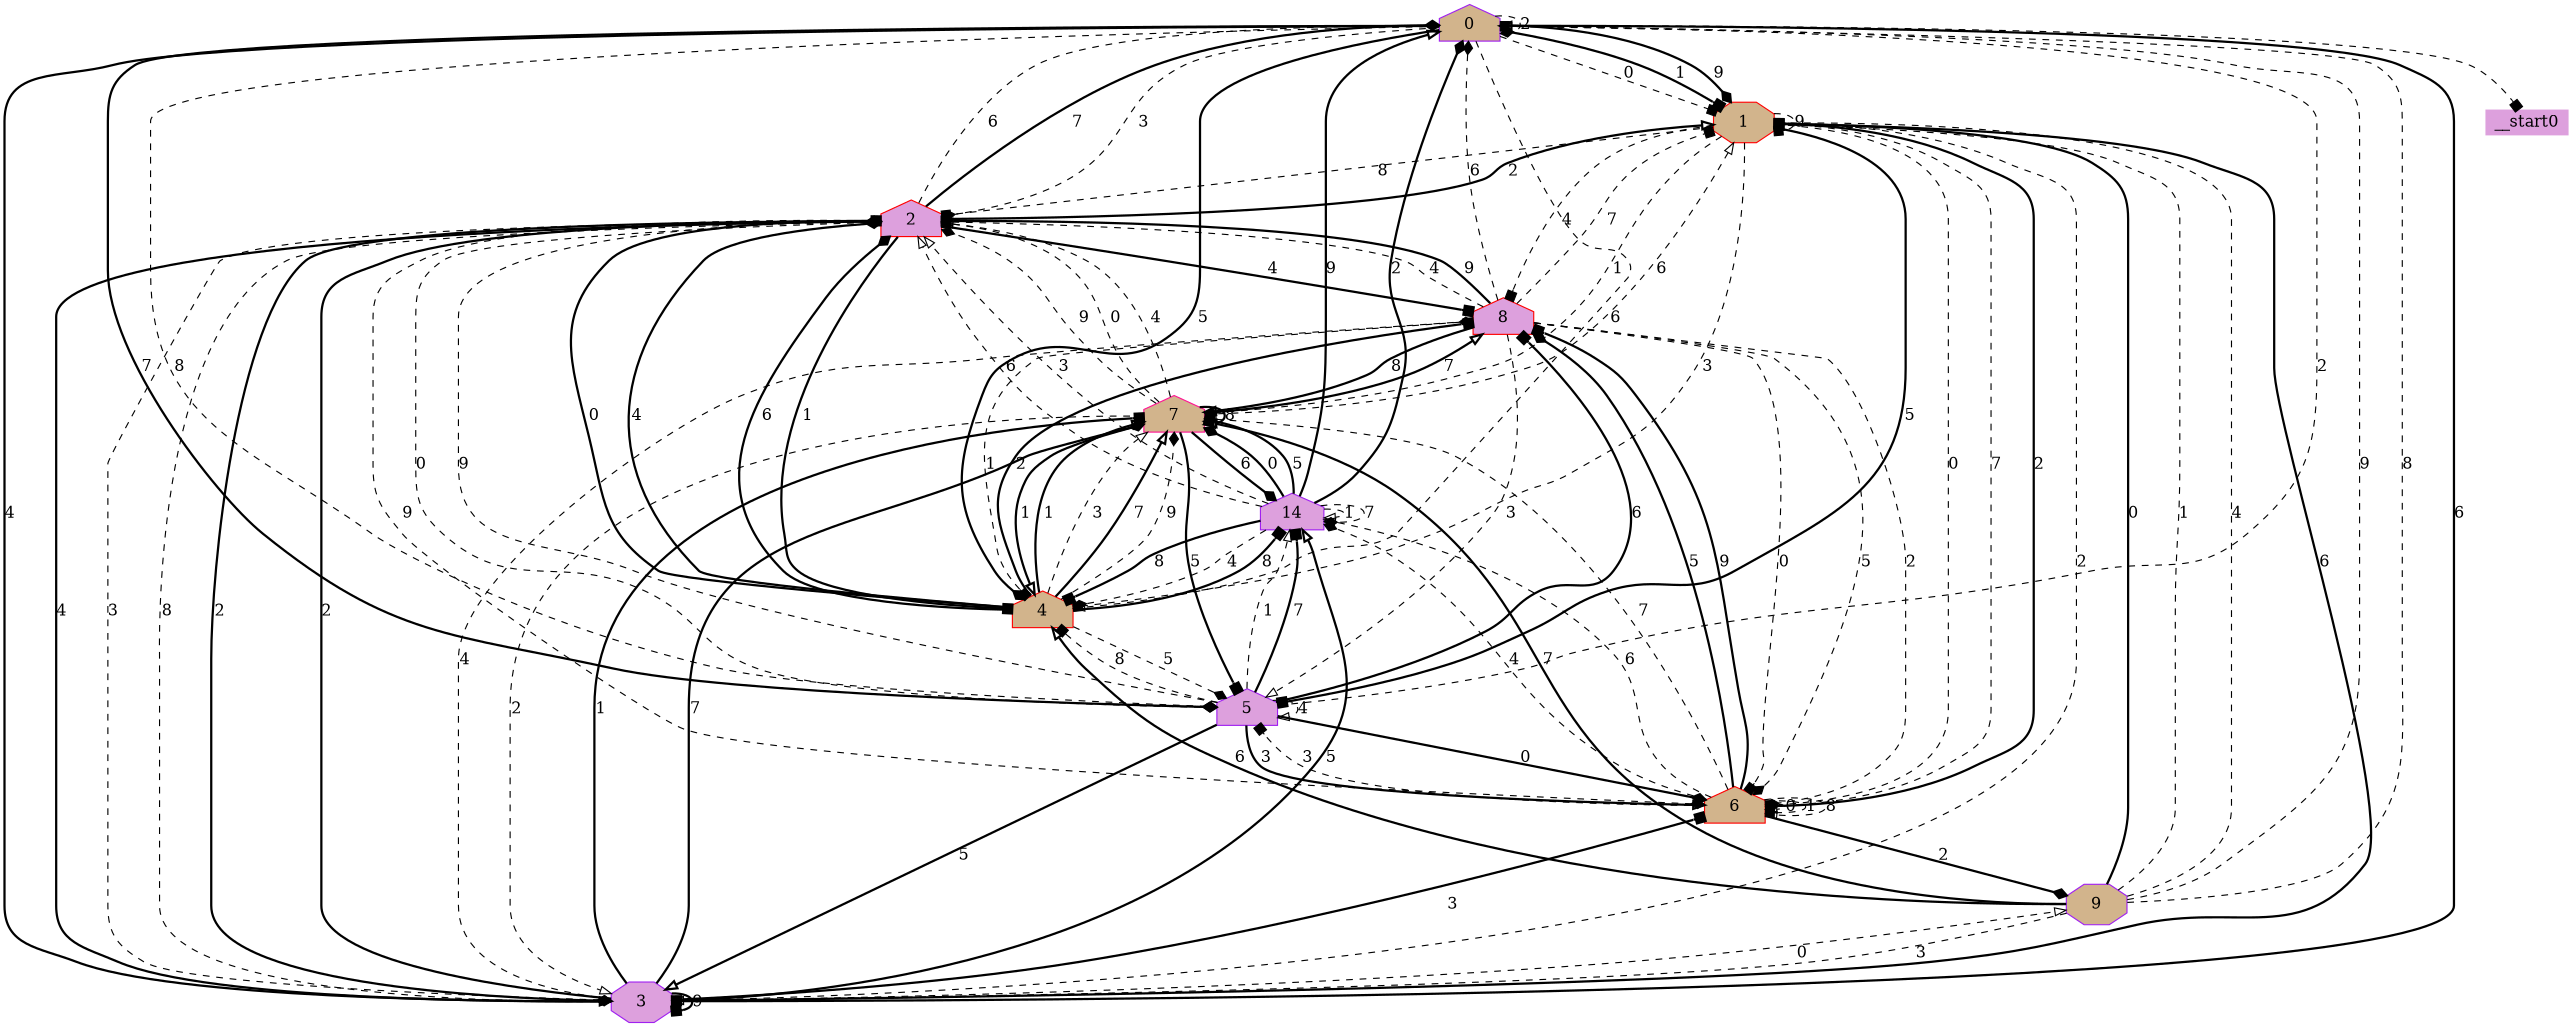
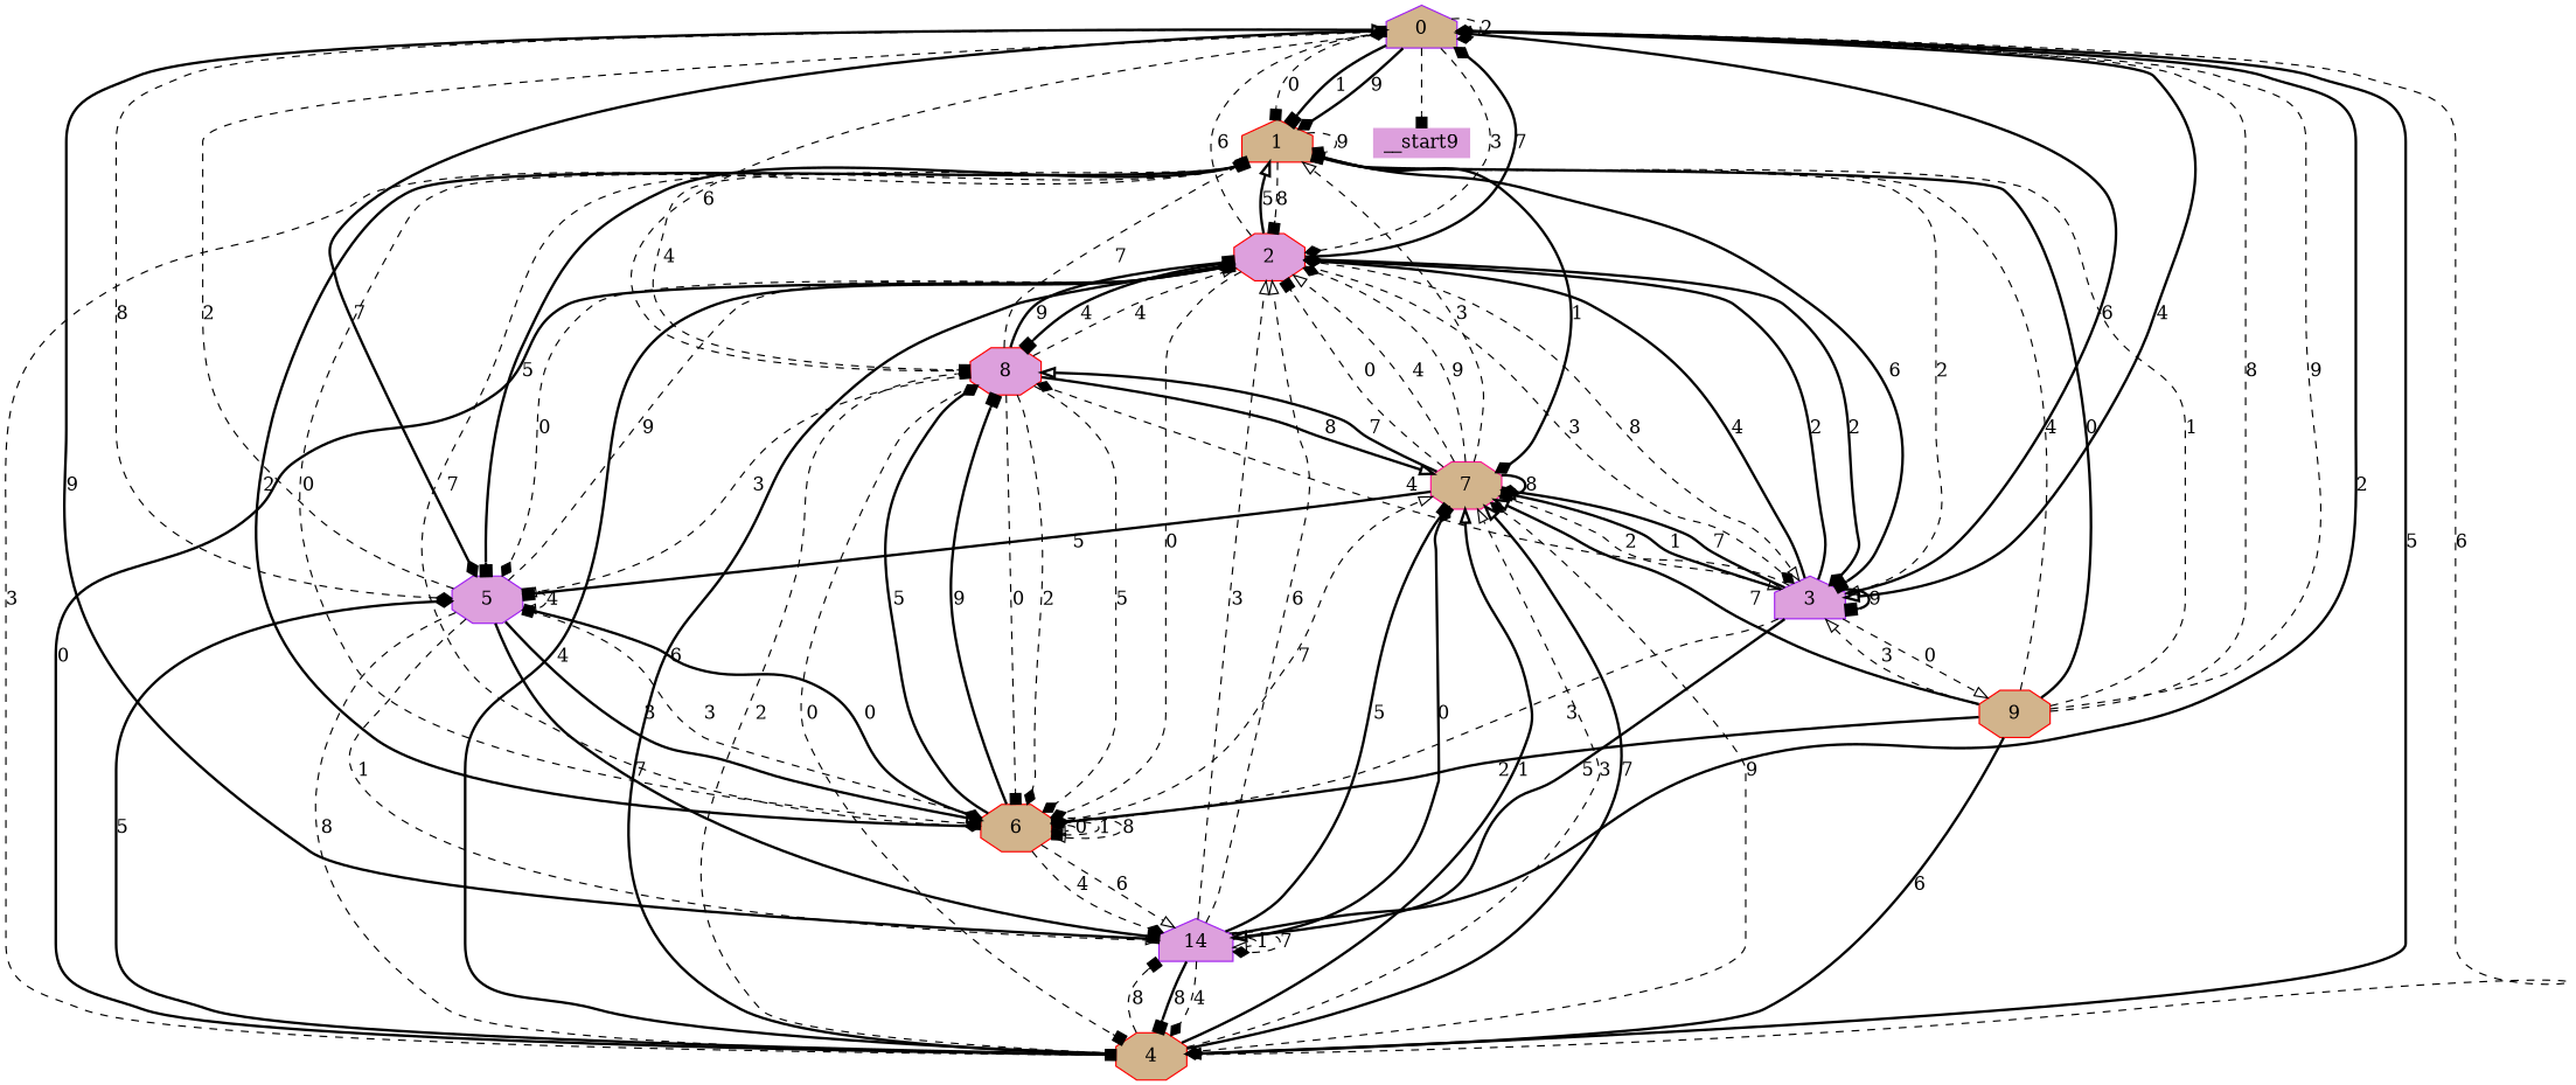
  digraph {
    node [color=red fillcolor=tan shape=house style=filled]
    edge [arrowhead=box style=dashed]
    n1 [color=purple label=0]
-   n2 [label=1 shape=octagon]
-   n3 [fillcolor=plum label=2]
-   n4 [color=purple fillcolor=plum label=3 shape=octagon]
-   n5 [label=4]
-   n6 [color=purple fillcolor=plum label=5]
-   __start0 [fillcolor=plum height=0 shape=none width=0]
-   n8 [label=6]
-   n9 [color=deeppink label=7]
-   n10 [fillcolor=plum label=8]
-   n11 [color=purple label=9 shape=octagon]
+   n2 [label=1]
+   n3 [fillcolor=plum label=2 shape=octagon]
+   n4 [color=purple fillcolor=plum label=3]
+   n5 [label=4 shape=octagon]
+   n6 [color=purple fillcolor=plum label=5 shape=octagon]
+   __start0 [fillcolor=plum height=0 shape=none width=0 label=__start9]
+   n8 [label=6 shape=octagon]
+   n9 [color=deeppink label=7 shape=octagon]
+   n10 [fillcolor=plum label=8 shape=octagon]
+   n11 [label=9 shape=octagon]
    n12 [color=purple fillcolor=plum label=14]
    n1 -> n1 [arrowhead=diamond label=2]
    n1 -> n2 [label=0]
    n1 -> n2 [label=1 style=bold]
    n1 -> n2 [arrowhead=diamond label=9 style=bold]
    n1 -> n3 [arrowhead=diamond label=3]
    n1 -> n4 [arrowhead=onormal label=4 style=bold]
    n1 -> n5 [arrowhead=diamond label=5 style=bold]
    n1 -> n5 [arrowhead=onormal label=6]
    n1 -> n6 [arrowhead=diamond label=7 style=bold]
    n1 -> n6 [arrowhead=diamond label=8]
    n1 -> __start0
    n2 -> n2 [label=9]
    n2 -> n3 [label=8]
    n2 -> n4 [arrowhead=onormal label=2]
    n2 -> n4 [label=6 style=bold]
    n2 -> n5 [label=3]
    n2 -> n6 [label=5 style=bold]
    n2 -> n8 [label=0]
    n2 -> n8 [arrowhead=diamond label=7]
-   n2 -> n9 [arrowhead=diamond label=1]
+   n2 -> n9 [arrowhead=diamond label=1 style=bold]
    n2 -> n10 [label=4]
    n3 -> n1 [arrowhead=diamond label=6]
    n3 -> n1 [arrowhead=diamond label=7 style=bold]
-   n3 -> n2 [arrowhead=onormal label=2 style=bold]
+   n3 -> n2 [arrowhead=onormal label=5 style=bold]
    n3 -> n4 [arrowhead=diamond label=2 style=bold]
    n3 -> n4 [arrowhead=diamond label=3]
    n3 -> n4 [arrowhead=onormal label=8]
-   n3 -> n5 [label=1 style=bold]
    n3 -> n6 [arrowhead=diamond label=0]
-   n3 -> n8 [arrowhead=diamond label=9]
+   n3 -> n8 [arrowhead=diamond label=0]
    n3 -> n10 [label=4 style=bold]
    n4 -> n1 [arrowhead=onormal label=6 style=bold]
    n4 -> n3 [arrowhead=diamond label=2 style=bold]
    n4 -> n3 [arrowhead=diamond label=4 style=bold]
    n4 -> n4 [label=9 style=bold]
-   n4 -> n8 [label=3 style=bold]
+   n4 -> n8 [label=3]
    n4 -> n9 [label=1 style=bold]
    n4 -> n9 [arrowhead=diamond label=7 style=bold]
    n4 -> n10 [arrowhead=diamond label=4]
    n4 -> n11 [arrowhead=onormal label=0]
    n4 -> n12 [arrowhead=onormal label=5 style=bold]
    n5 -> n3 [label=0 style=bold]
    n5 -> n3 [arrowhead=diamond label=4 style=bold]
    n5 -> n3 [arrowhead=diamond label=6 style=bold]
-   n5 -> n6 [arrowhead=diamond label=5]
+   n5 -> n6 [arrowhead=diamond label=5 style=bold]
    n5 -> n9 [arrowhead=onormal label=1 style=bold]
    n5 -> n9 [arrowhead=onormal label=3]
    n5 -> n9 [arrowhead=onormal label=7 style=bold]
    n5 -> n9 [arrowhead=diamond label=9]
-   n5 -> n10 [label=2 style=bold]
-   n5 -> n12 [label=8 style=bold]
+   n5 -> n10 [label=2]
+   n5 -> n12 [label=8]
    n6 -> n1 [label=2]
    n6 -> n3 [arrowhead=diamond label=9]
-   n6 -> n4 [arrowhead=onormal label=5 style=bold]
    n6 -> n5 [label=8]
    n6 -> n6 [arrowhead=onormal label=4]
    n6 -> n8 [arrowhead=diamond label=0 style=bold]
    n6 -> n8 [arrowhead=onormal label=3 style=bold]
-   n6 -> n10 [label=6 style=bold]
    n6 -> n12 [arrowhead=onormal label=1]
    n6 -> n12 [label=7 style=bold]
    n8 -> n2 [label=2 style=bold]
    n8 -> n6 [label=3]
    n8 -> n8 [arrowhead=onormal label=0]
    n8 -> n8 [label=1]
    n8 -> n8 [arrowhead=onormal label=8]
    n8 -> n9 [arrowhead=onormal label=7]
    n8 -> n10 [arrowhead=diamond label=5 style=bold]
    n8 -> n10 [label=9 style=bold]
    n8 -> n12 [arrowhead=diamond label=4]
    n8 -> n12 [arrowhead=onormal label=6]
-   n9 -> n2 [arrowhead=onormal label=6]
+   n9 -> n2 [arrowhead=onormal label=3]
    n9 -> n3 [label=0]
    n9 -> n3 [arrowhead=onormal label=4]
    n9 -> n3 [arrowhead=diamond label=9]
    n9 -> n4 [arrowhead=onormal label=2]
-   n9 -> n5 [arrowhead=onormal label=1 style=bold]
    n9 -> n6 [label=5 style=bold]
    n9 -> n9 [arrowhead=onormal label=8 style=bold]
    n9 -> n10 [arrowhead=onormal label=7 style=bold]
-   n9 -> n12 [arrowhead=diamond label=6 style=bold]
    n10 -> n1 [arrowhead=diamond label=6]
    n10 -> n2 [label=7]
    n10 -> n3 [arrowhead=onormal label=4]
    n10 -> n3 [label=9 style=bold]
-   n10 -> n5 [label=1]
+   n10 -> n5 [label=0]
    n10 -> n6 [arrowhead=onormal label=3]
    n10 -> n8 [label=0]
    n10 -> n8 [arrowhead=diamond label=2]
    n10 -> n8 [arrowhead=diamond label=5]
    n10 -> n9 [arrowhead=onormal label=8 style=bold]
    n11 -> n1 [arrowhead=onormal label=8]
    n11 -> n1 [arrowhead=onormal label=9]
    n11 -> n2 [label=0 style=bold]
    n11 -> n2 [label=1]
    n11 -> n2 [label=4]
    n11 -> n4 [arrowhead=onormal label=3]
    n11 -> n5 [arrowhead=onormal label=6 style=bold]
-   n8 -> n11 [arrowhead=diamond label=2 style=bold]
+   n11 -> n8 [arrowhead=diamond label=2 style=bold]
    n11 -> n9 [arrowhead=onormal label=7 style=bold]
    n12 -> n1 [arrowhead=diamond label=2 style=bold]
    n12 -> n1 [arrowhead=onormal label=9 style=bold]
    n12 -> n3 [arrowhead=onormal label=3]
    n12 -> n3 [arrowhead=onormal label=6]
    n12 -> n5 [arrowhead=diamond label=4]
    n12 -> n5 [label=8 style=bold]
    n12 -> n9 [arrowhead=diamond label=0 style=bold]
    n12 -> n9 [label=5 style=bold]
    n12 -> n12 [arrowhead=onormal label=1]
    n12 -> n12 [arrowhead=diamond label=7]
  }
